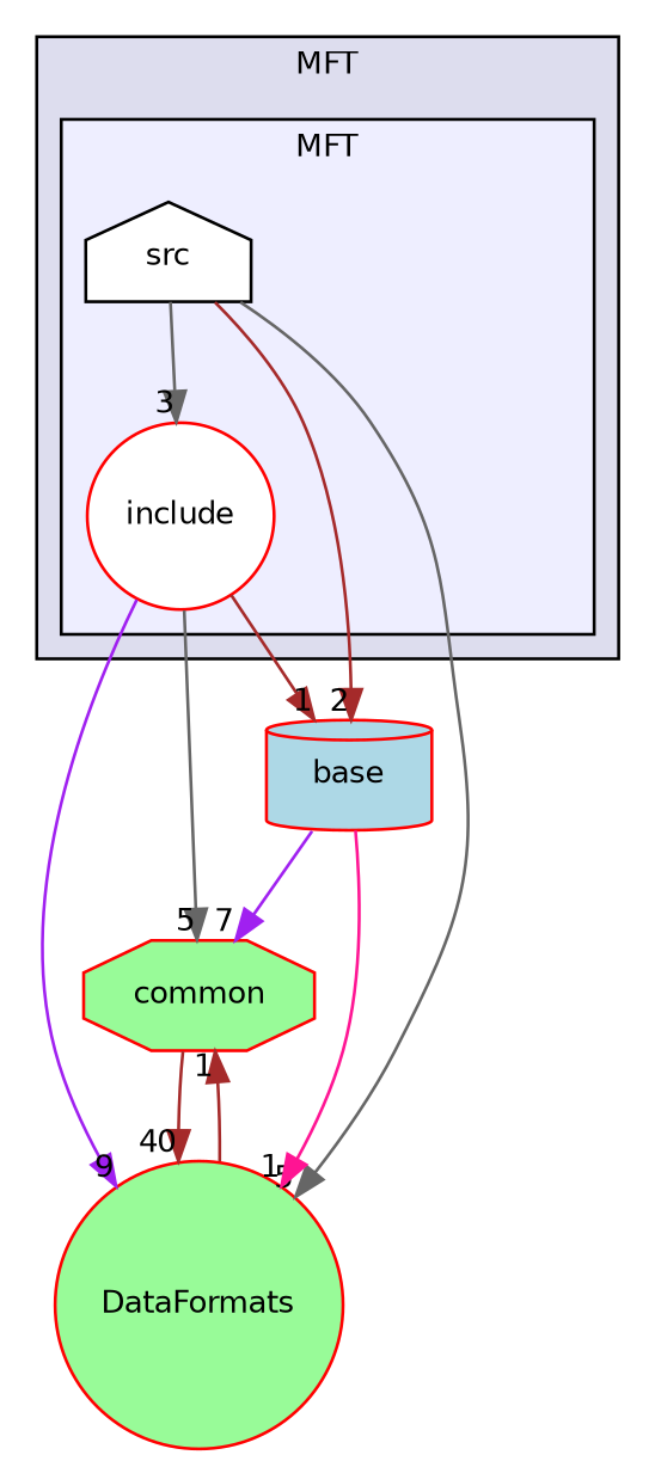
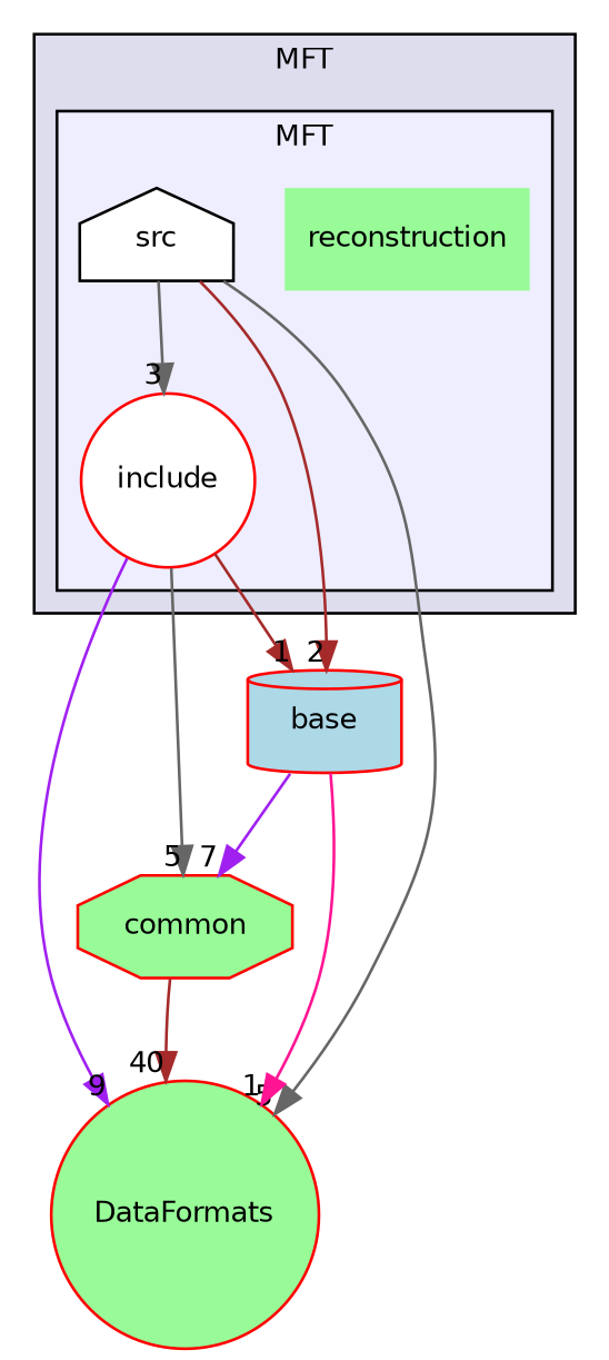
  digraph {
    compound=true
    node [fillcolor=palegreen fontname=Helvetica fontsize=10 shape=circle style=filled color=red]
    edge [color=brown headlabel=1 labeldistance=1.5 labelfontname=Helvetica labelfontsize=10]
+   n1 [label=reconstruction shape=plaintext color=""]
    n2 [fillcolor=white label=include]
    n3 [color=black fillcolor=white label=src shape=house]
    n4 [label=common shape=octagon]
    n5 [fillcolor=lightblue label=base shape=cylinder]
    n6 [label=DataFormats]
    subgraph cluster_1 {
      bgcolor="#ddddee"
      fontname=Helvetica
      fontsize=10
      label=MFT
      pencolor=black
      subgraph cluster_2 {
        bgcolor="#eeeeff"
        fontname=Helvetica
        fontsize=10
        label=MFT
        pencolor=black
+       n1
        n2
        n3
      }
    }
    n2 -> n4 [color=gray40 headlabel=5]
    n2 -> n5
    n2 -> n6 [color=purple headlabel=9]
    n3 -> n2 [color=gray40 headlabel=3]
    n3 -> n5 [headlabel=2]
    n3 -> n6 [color=gray40 headlabel=5]
    n4 -> n6 [headlabel=40]
    n5 -> n4 [color=purple headlabel=7]
    n5 -> n6 [color=deeppink]
-   n6 -> n4
  }
